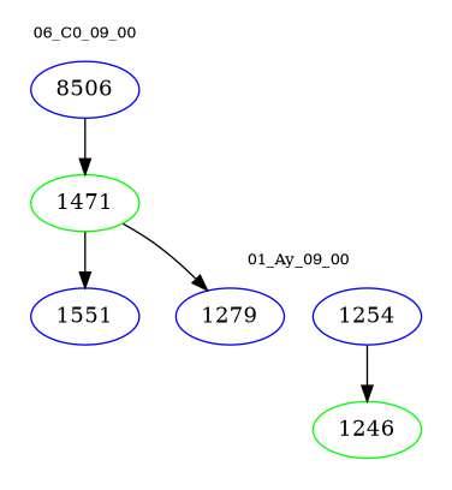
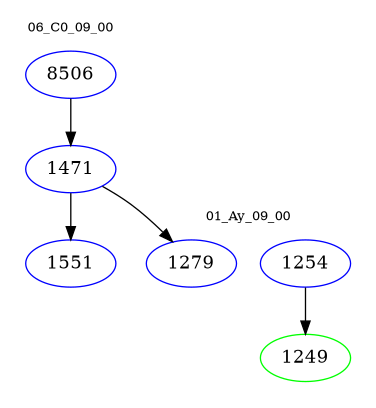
  digraph {
    node [color=blue]
    edge [color=black]
    n1 [label=1254]
-   n2 [color=green label=1246]
+   n2 [color=green label=1249]
    n3 [label=1279]
    n4 [label=8506]
-   n5 [color=green label=1471]
+   n5 [label=1471]
    n6 [label=1551]
    subgraph cluster_1 {
      color=white
      fontsize=10
      label="01_Ay_09_00"
      n1
      n2
      n3
    }
    subgraph cluster_2 {
      color=white
      fontsize=10
      label="06_C0_09_00"
      n4
      n5
      n6
    }
    n1 -> n2
    n4 -> n5
    n5 -> n3
    n5 -> n6
  }
